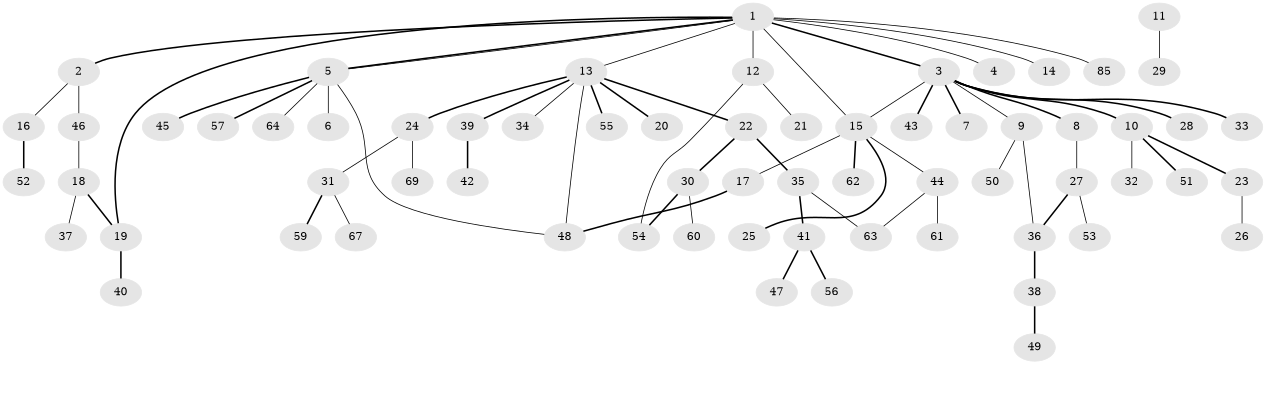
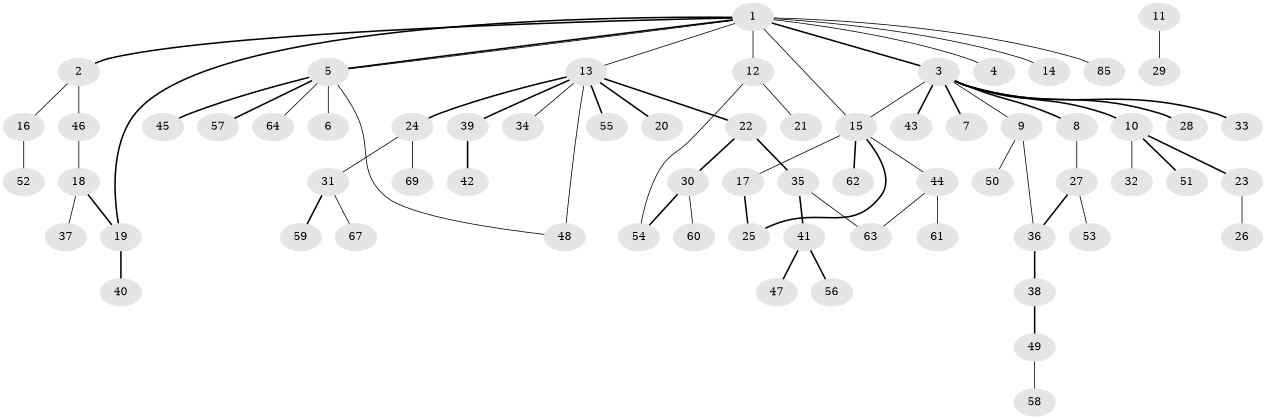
  graph {
    node [color=gray90 style=filled]
    edge [style=solid]
    1
    2
    3
    4
    5
    12
    13
    14
    15
    19
    n11 [label=85]
    16
    46
    7
    8
    9
    10
    28
    33
    43
    6
    45
    48
    57
    64
    21
    54
    20
    22
    24
    34
    39
    55
    17
    25
    44
    62
    40
    27
    36
    53
    52
    18
    50
    23
    32
    51
    11
    29
    38
    26
    30
    35
    31
    n55 [label=69]
    42
    63
    61
    37
    60
    41
    59
    67
    47
    56
    49
+   58
    1 -- 2 [style=bold]
    1 -- 3 [style=bold]
    1 -- 4
    1 -- 5 [style=bold]
    1 -- 5
    1 -- 12
    1 -- 13
    1 -- 14
    1 -- 15
    1 -- 19 [style=bold]
    1 -- n11
    2 -- 16
    2 -- 46
    3 -- 15
    3 -- 7 [style=bold]
    3 -- 8 [style=bold]
    3 -- 9
    3 -- 10 [style=bold]
    3 -- 28 [style=bold]
    3 -- 33 [style=bold]
    3 -- 43 [style=bold]
    5 -- 6
    5 -- 45 [style=bold]
    5 -- 48
    5 -- 57 [style=bold]
    5 -- 64
    12 -- 21
    12 -- 54
    13 -- 48
    13 -- 20 [style=bold]
    13 -- 22 [style=bold]
    13 -- 24 [style=bold]
    13 -- 34
    13 -- 39 [style=bold]
    13 -- 55 [style=bold]
    15 -- 17
    15 -- 25 [style=bold]
    15 -- 44
    15 -- 62 [style=bold]
    19 -- 40 [style=bold]
-   16 -- 52 [style=bold]
+   16 -- 52
    46 -- 18
    8 -- 27
    9 -- 36
    9 -- 50
    10 -- 23 [style=bold]
    10 -- 32
    10 -- 51 [style=bold]
    22 -- 30 [style=bold]
    22 -- 35 [style=bold]
    24 -- 31
    24 -- n55
    39 -- 42 [style=bold]
-   17 -- 48 [style=bold]
+   17 -- 25 [style=bold]
    44 -- 63
    44 -- 61
    27 -- 36 [style=bold]
    27 -- 53
    36 -- 38 [style=bold]
    18 -- 19 [style=bold]
    18 -- 37
    23 -- 26
    11 -- 29
    38 -- 49 [style=bold]
    30 -- 54 [style=bold]
    30 -- 60
    35 -- 63
    35 -- 41 [style=bold]
    31 -- 59 [style=bold]
    31 -- 67
    41 -- 47 [style=bold]
    41 -- 56 [style=bold]
+   49 -- 58
  }
